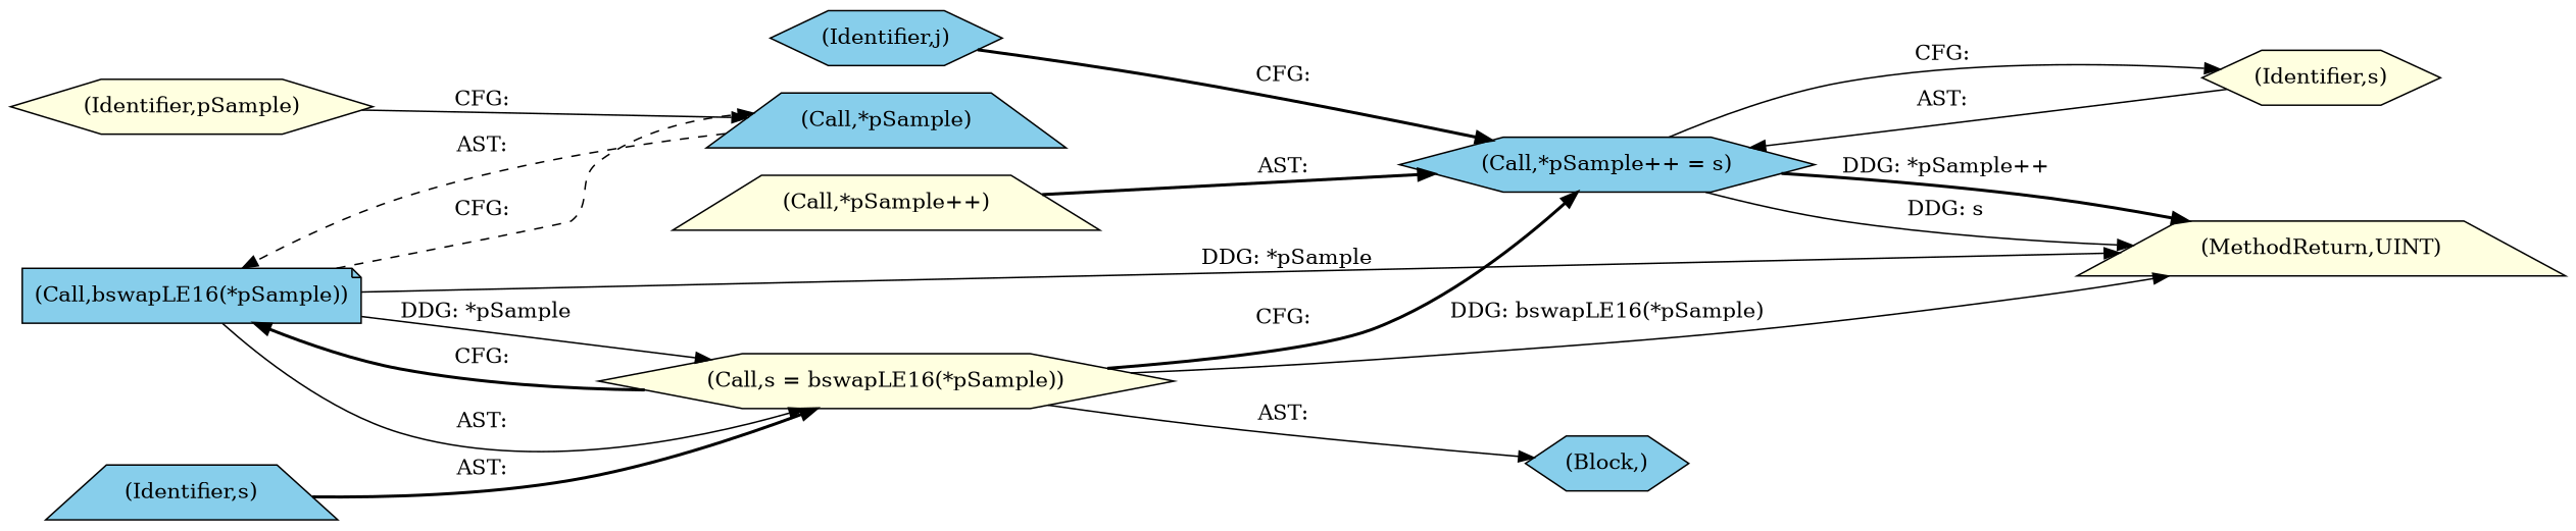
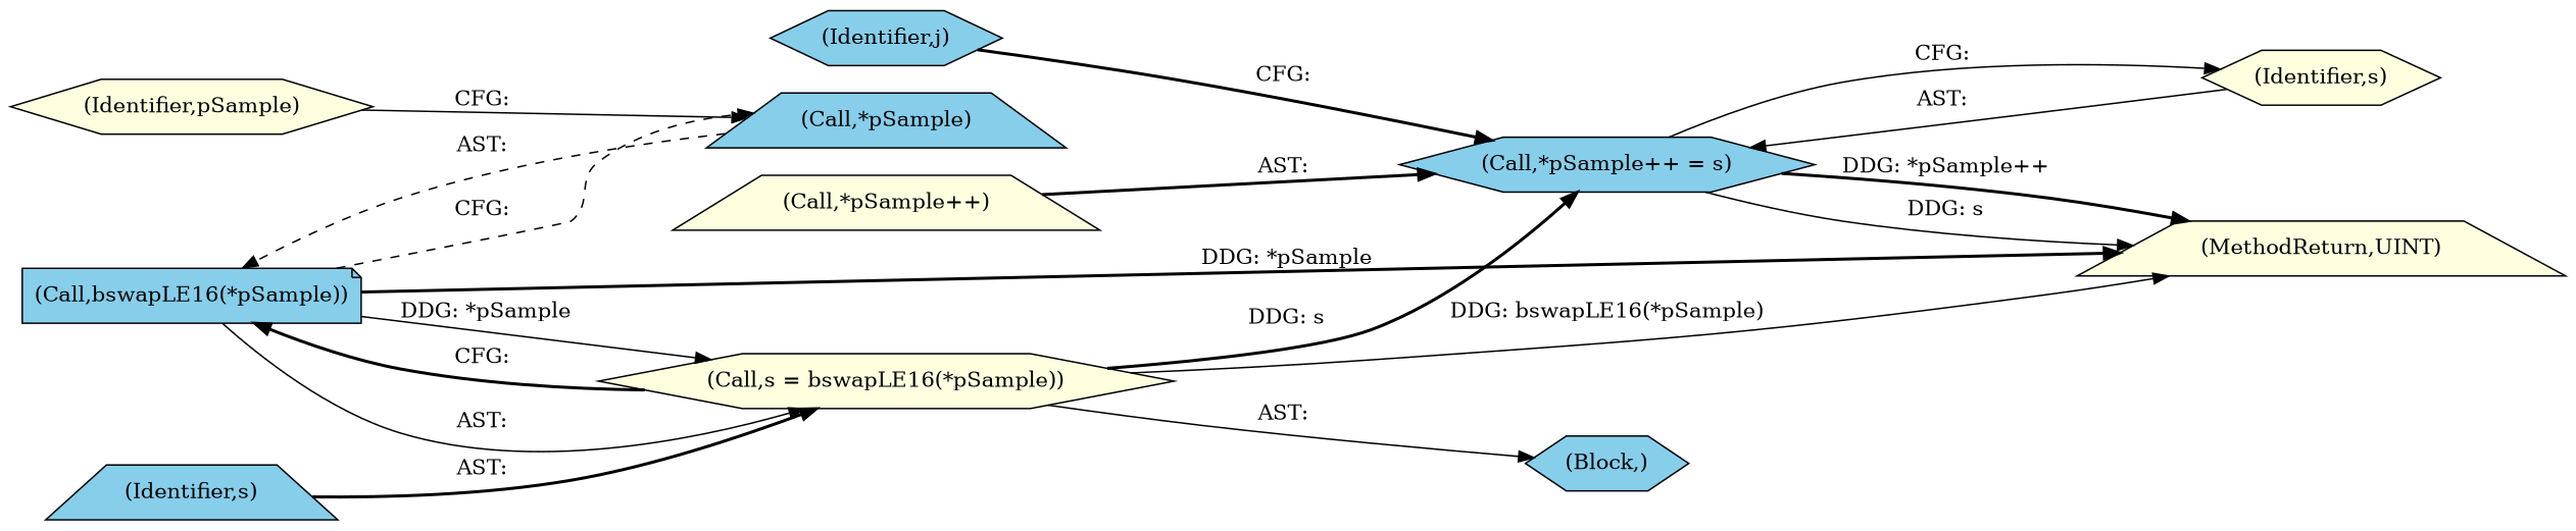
  digraph {
    rankdir=LR
    node [fillcolor=skyblue shape=hexagon style=filled]
    edge [style=solid]
    n1 [label="(Call,bswapLE16(*pSample))" shape=note]
    n2 [fillcolor=lightyellow label="(Call,s = bswapLE16(*pSample))"]
    n3 [label="(Call,*pSample)" shape=trapezium]
    n4 [fillcolor=lightyellow label="(MethodReturn,UINT)" shape=trapezium]
    n5 [label="(Call,*pSample++ = s)"]
    n6 [label="(Block,)"]
    n7 [fillcolor=lightyellow label="(Identifier,s)"]
    n8 [fillcolor=lightyellow label="(Identifier,pSample)"]
    n9 [label="(Identifier,s)" shape=trapezium]
    n10 [label="(Identifier,j)"]
    n11 [fillcolor=lightyellow label="(Call,*pSample++)" shape=trapezium]
    n1 -> n2 [label="AST: "]
    n1 -> n2 [label="DDG: *pSample"]
    n1 -> n3 [label="CFG: " style=dashed]
-   n1 -> n4 [label="DDG: *pSample"]
+   n1 -> n4 [label="DDG: *pSample" style=bold]
    n2 -> n1 [label="CFG: " style=bold]
    n2 -> n4 [label="DDG: bswapLE16(*pSample)"]
-   n2 -> n5 [label="CFG: " style=bold]
+   n2 -> n5 [label="DDG: s" style=bold]
    n2 -> n6 [label="AST: "]
    n3 -> n1 [label="AST: " style=dashed]
    n5 -> n4 [label="DDG: s"]
    n5 -> n4 [label="DDG: *pSample++" style=bold]
    n5 -> n7 [label="CFG: "]
    n7 -> n5 [label="AST: "]
    n8 -> n3 [label="CFG: "]
    n9 -> n2 [label="AST: " style=bold]
    n10 -> n5 [label="CFG: " style=bold]
    n11 -> n5 [label="AST: " style=bold]
  }
